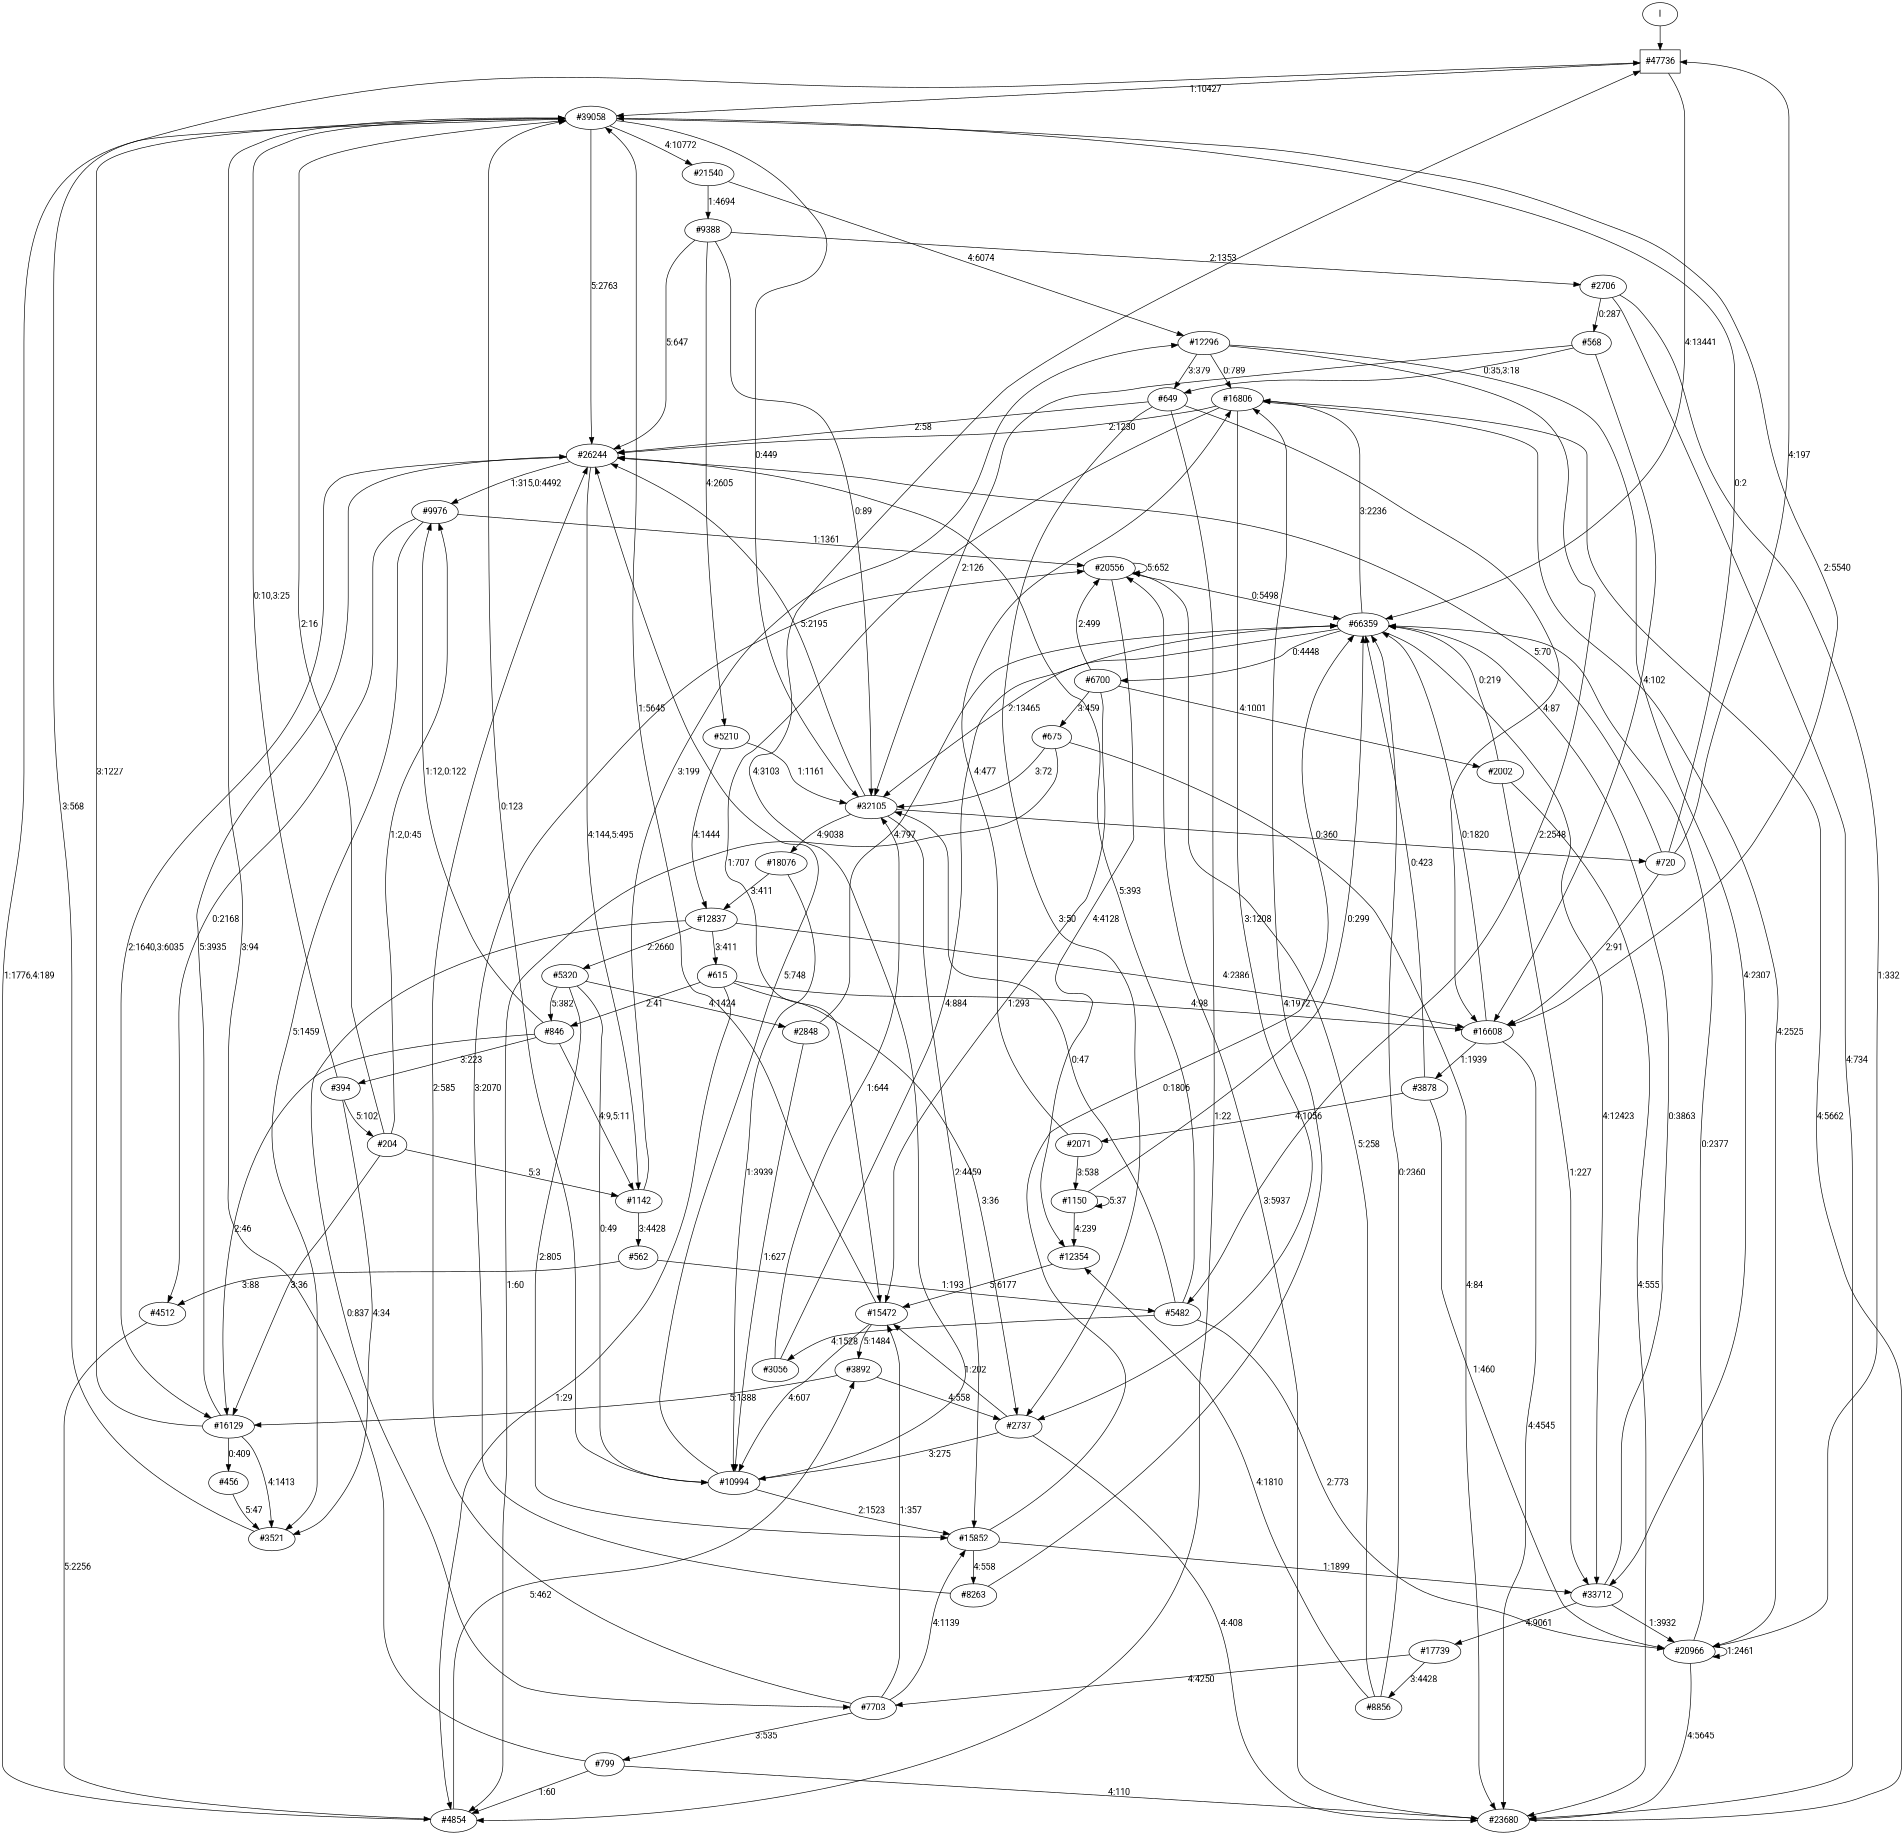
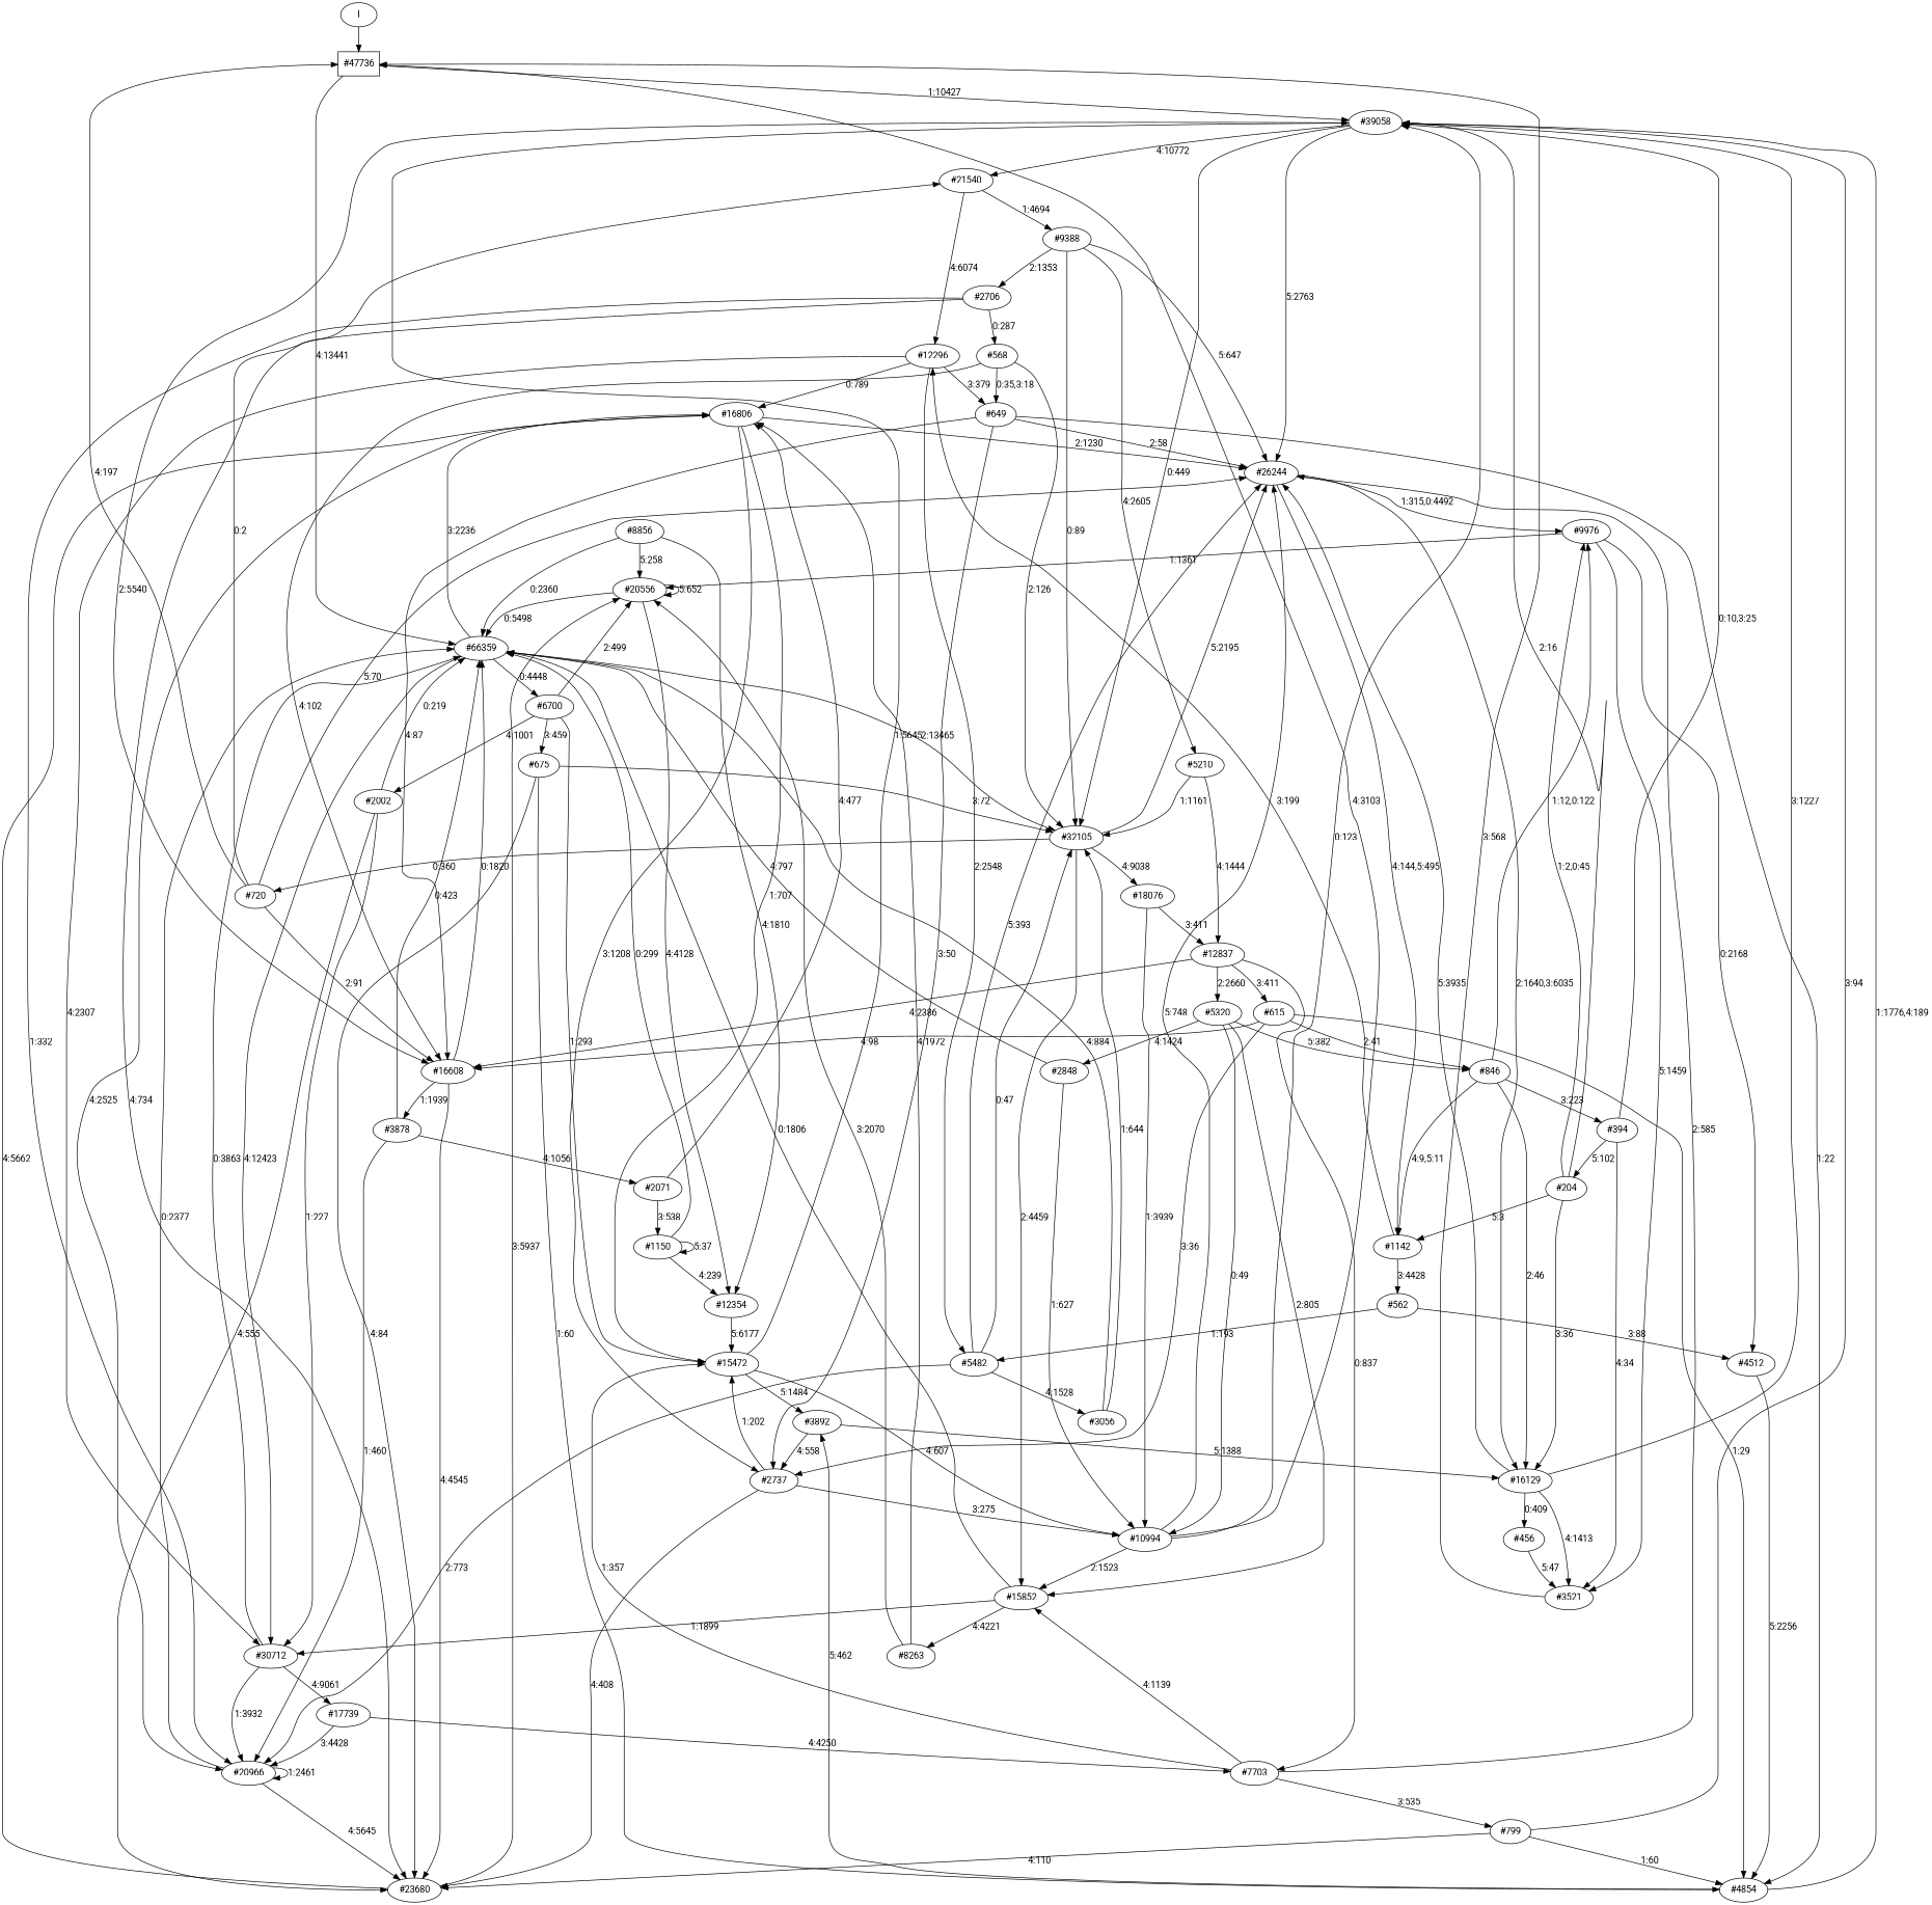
  digraph {
    fontname=Roboto
    node [fontname=Roboto]
    edge [fontname=Roboto]
    n1 [label="#47736" shape=box]
    n2 [label="#39058"]
    n3 [label="#66359"]
    n4 [label="#21540"]
    n5 [label="#16608"]
    n6 [label="#32105"]
    n7 [label="#26244"]
    n8 [label="#16806"]
-   n9 [label="#33712"]
+   n9 [label="#30712"]
    n10 [label="#6700"]
    I
    n12 [label="#12296"]
    n13 [label="#9388"]
    n14 [label="#23680"]
    n15 [label="#3878"]
    n16 [label="#15852"]
    n17 [label="#18076"]
    n18 [label="#720"]
    n19 [label="#9976"]
    n20 [label="#16129"]
    n21 [label="#1142"]
    n22 [label="#20966"]
    n23 [label="#2737"]
    n24 [label="#15472"]
    n25 [label="#17739"]
    n26 [label="#20556"]
    n27 [label="#2002"]
    n28 [label="#675"]
    n29 [label="#649"]
    n30 [label="#5482"]
    n31 [label="#5210"]
    n32 [label="#2706"]
    n33 [label="#2071"]
    n34 [label="#8263"]
    n35 [label="#12837"]
    n36 [label="#10994"]
    n37 [label="#4512"]
    n38 [label="#3521"]
    n39 [label="#456"]
    n40 [label="#562"]
    n41 [label="#4854"]
    n42 [label="#3056"]
    n43 [label="#568"]
    n44 [label="#7703"]
    n45 [label="#5320"]
    n46 [label="#615"]
    n47 [label="#799"]
    n48 [label="#846"]
    n49 [label="#2848"]
    n50 [label="#12354"]
    n51 [label="#3892"]
    n52 [label="#8856"]
    n53 [label="#1150"]
    n54 [label="#394"]
    n55 [label="#204"]
    n1 -> n2 [label="1:10427"]
    n1 -> n3 [label="4:13441"]
    n2 -> n4 [label="4:10772"]
    n2 -> n5 [label="2:5540"]
    n2 -> n6 [label="0:449"]
    n2 -> n7 [label="5:2763"]
    n3 -> n6 [label="2:13465"]
    n3 -> n8 [label="3:2236"]
    n3 -> n9 [label="4:12423"]
    n3 -> n10 [label="0:4448"]
    n4 -> n12 [label="4:6074"]
    n4 -> n13 [label="1:4694"]
    n5 -> n3 [label="0:1820"]
    n5 -> n14 [label="4:4545"]
    n5 -> n15 [label="1:1939"]
    n6 -> n7 [label="5:2195"]
    n6 -> n16 [label="2:4459"]
    n6 -> n17 [label="4:9038"]
    n6 -> n18 [label="0:360"]
    n7 -> n19 [label="1:315,0:4492"]
    n7 -> n20 [label="2:1640,3:6035"]
    n7 -> n21 [label="4:144,5:495"]
    n8 -> n7 [label="2:1230"]
    n8 -> n22 [label="4:2525"]
    n8 -> n23 [label="3:1208"]
    n8 -> n24 [label="1:707"]
    n9 -> n3 [label="0:3863"]
    n9 -> n22 [label="1:3932"]
    n9 -> n25 [label="4:9061"]
    n10 -> n24 [label="1:293"]
    n10 -> n26 [label="2:499"]
    n10 -> n27 [label="4:1001"]
    n10 -> n28 [label="3:459"]
    I -> n1
    n12 -> n8 [label="0:789"]
    n12 -> n9 [label="4:2307"]
    n12 -> n29 [label="3:379"]
    n12 -> n30 [label="2:2548"]
    n13 -> n6 [label="0:89"]
    n13 -> n7 [label="5:647"]
    n13 -> n31 [label="4:2605"]
    n13 -> n32 [label="2:1353"]
    n14 -> n8 [label="4:5662"]
    n14 -> n26 [label="3:5937"]
    n15 -> n3 [label="0:423"]
    n15 -> n22 [label="1:460"]
    n15 -> n33 [label="4:1056"]
    n16 -> n3 [label="0:1806"]
    n16 -> n9 [label="1:1899"]
-   n16 -> n34 [label="4:558"]
+   n16 -> n34 [label="4:4221"]
    n17 -> n35 [label="3:411"]
    n17 -> n36 [label="1:3939"]
    n18 -> n1 [label="4:197"]
-   n18 -> n2 [label="0:2"]
+   n18 -> n4 [label="0:2"]
    n18 -> n5 [label="2:91"]
    n18 -> n7 [label="5:70"]
    n19 -> n26 [label="1:1361"]
    n19 -> n37 [label="0:2168"]
    n19 -> n38 [label="5:1459"]
    n20 -> n2 [label="3:1227"]
    n20 -> n7 [label="5:3935"]
    n20 -> n38 [label="4:1413"]
    n20 -> n39 [label="0:409"]
    n21 -> n12 [label="3:199"]
    n21 -> n40 [label="3:4428"]
    n22 -> n3 [label="0:2377"]
    n22 -> n14 [label="4:5645"]
    n22 -> n22 [label="1:2461"]
    n23 -> n14 [label="4:408"]
    n23 -> n24 [label="1:202"]
    n23 -> n36 [label="3:275"]
    n24 -> n2 [label="1:5645"]
    n24 -> n36 [label="4:607"]
    n24 -> n51 [label="5:1484"]
    n25 -> n44 [label="4:4250"]
-   n25 -> n52 [label="3:4428"]
+   n25 -> n22 [label="3:4428"]
    n26 -> n3 [label="0:5498"]
    n26 -> n26 [label="5:652"]
    n26 -> n50 [label="4:4128"]
    n27 -> n3 [label="0:219"]
    n27 -> n9 [label="1:227"]
    n27 -> n14 [label="4:555"]
    n28 -> n6 [label="3:72"]
    n28 -> n14 [label="4:84"]
    n28 -> n41 [label="1:60"]
    n29 -> n5 [label="4:87"]
    n29 -> n7 [label="2:58"]
    n29 -> n23 [label="3:50"]
    n29 -> n41 [label="1:22"]
    n30 -> n6 [label="0:47"]
    n30 -> n7 [label="5:393"]
    n30 -> n22 [label="2:773"]
    n30 -> n42 [label="4:1528"]
    n31 -> n6 [label="1:1161"]
    n31 -> n35 [label="4:1444"]
    n32 -> n14 [label="4:734"]
    n32 -> n22 [label="1:332"]
    n32 -> n43 [label="0:287"]
    n33 -> n8 [label="4:477"]
    n33 -> n53 [label="3:538"]
    n34 -> n8 [label="4:1972"]
    n34 -> n26 [label="3:2070"]
    n35 -> n5 [label="4:2386"]
    n35 -> n44 [label="0:837"]
    n35 -> n45 [label="2:2660"]
    n35 -> n46 [label="3:411"]
    n36 -> n1 [label="4:3103"]
    n36 -> n2 [label="0:123"]
    n36 -> n7 [label="5:748"]
    n36 -> n16 [label="2:1523"]
    n37 -> n41 [label="5:2256"]
    n38 -> n1 [label="3:568"]
    n39 -> n38 [label="5:47"]
    n40 -> n30 [label="1:193"]
    n40 -> n37 [label="3:88"]
    n41 -> n2 [label="1:1776,4:189"]
    n41 -> n51 [label="5:462"]
    n42 -> n3 [label="4:884"]
    n42 -> n6 [label="1:644"]
    n43 -> n5 [label="4:102"]
    n43 -> n6 [label="2:126"]
    n43 -> n29 [label="0:35,3:18"]
    n44 -> n7 [label="2:585"]
    n44 -> n16 [label="4:1139"]
    n44 -> n24 [label="1:357"]
    n44 -> n47 [label="3:535"]
    n45 -> n16 [label="2:805"]
    n45 -> n36 [label="0:49"]
    n45 -> n48 [label="5:382"]
    n45 -> n49 [label="4:1424"]
    n46 -> n5 [label="4:98"]
    n46 -> n23 [label="3:36"]
    n46 -> n41 [label="1:29"]
    n46 -> n48 [label="2:41"]
    n47 -> n2 [label="3:94"]
    n47 -> n14 [label="4:110"]
    n47 -> n41 [label="1:60"]
    n48 -> n19 [label="1:12,0:122"]
    n48 -> n20 [label="2:46"]
    n48 -> n21 [label="4:9,5:11"]
    n48 -> n54 [label="3:223"]
    n49 -> n3 [label="4:797"]
    n49 -> n36 [label="1:627"]
    n50 -> n24 [label="5:6177"]
    n51 -> n20 [label="5:1388"]
    n51 -> n23 [label="4:558"]
    n52 -> n3 [label="0:2360"]
    n52 -> n26 [label="5:258"]
    n52 -> n50 [label="4:1810"]
    n53 -> n3 [label="0:299"]
    n53 -> n50 [label="4:239"]
    n53 -> n53 [label="5:37"]
    n54 -> n2 [label="0:10,3:25"]
    n54 -> n38 [label="4:34"]
    n54 -> n55 [label="5:102"]
    n55 -> n2 [label="2:16"]
    n55 -> n19 [label="1:2,0:45"]
    n55 -> n20 [label="3:36"]
    n55 -> n21 [label="5:3"]
  }
